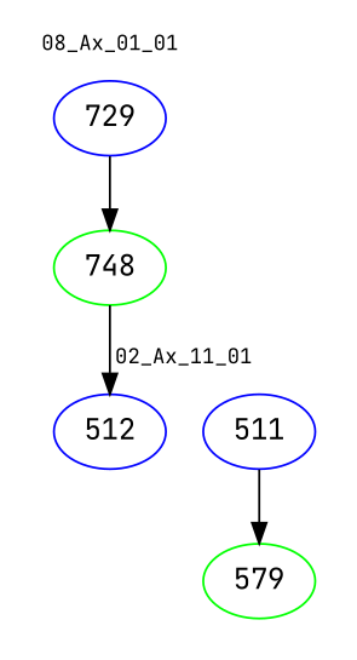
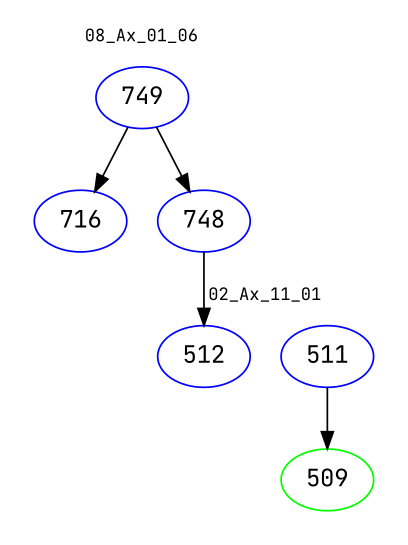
  digraph {
    fontname="JetBrains Mono"
    node [color=blue fontname="JetBrains Mono"]
    edge [color=black fontname="JetBrains Mono"]
-   n1 [label=729]
-   n3 [color=green label=748]
+   n1 [label=749]
+   n2 [label=716]
+   n3 [label=748]
    n4 [label=511]
-   n5 [color=green label=579]
+   n5 [color=green label=509]
    n6 [label=512]
    subgraph cluster_1 {
      color=white
      fontsize=10
-     label="08_Ax_01_01"
+     label="08_Ax_01_06"
      n1
+     n2
      n3
    }
    subgraph cluster_2 {
      color=white
      fontsize=10
      label="02_Ax_11_01"
      n4
      n5
      n6
    }
+   n1 -> n2
    n1 -> n3
    n3 -> n6
    n4 -> n5
  }
